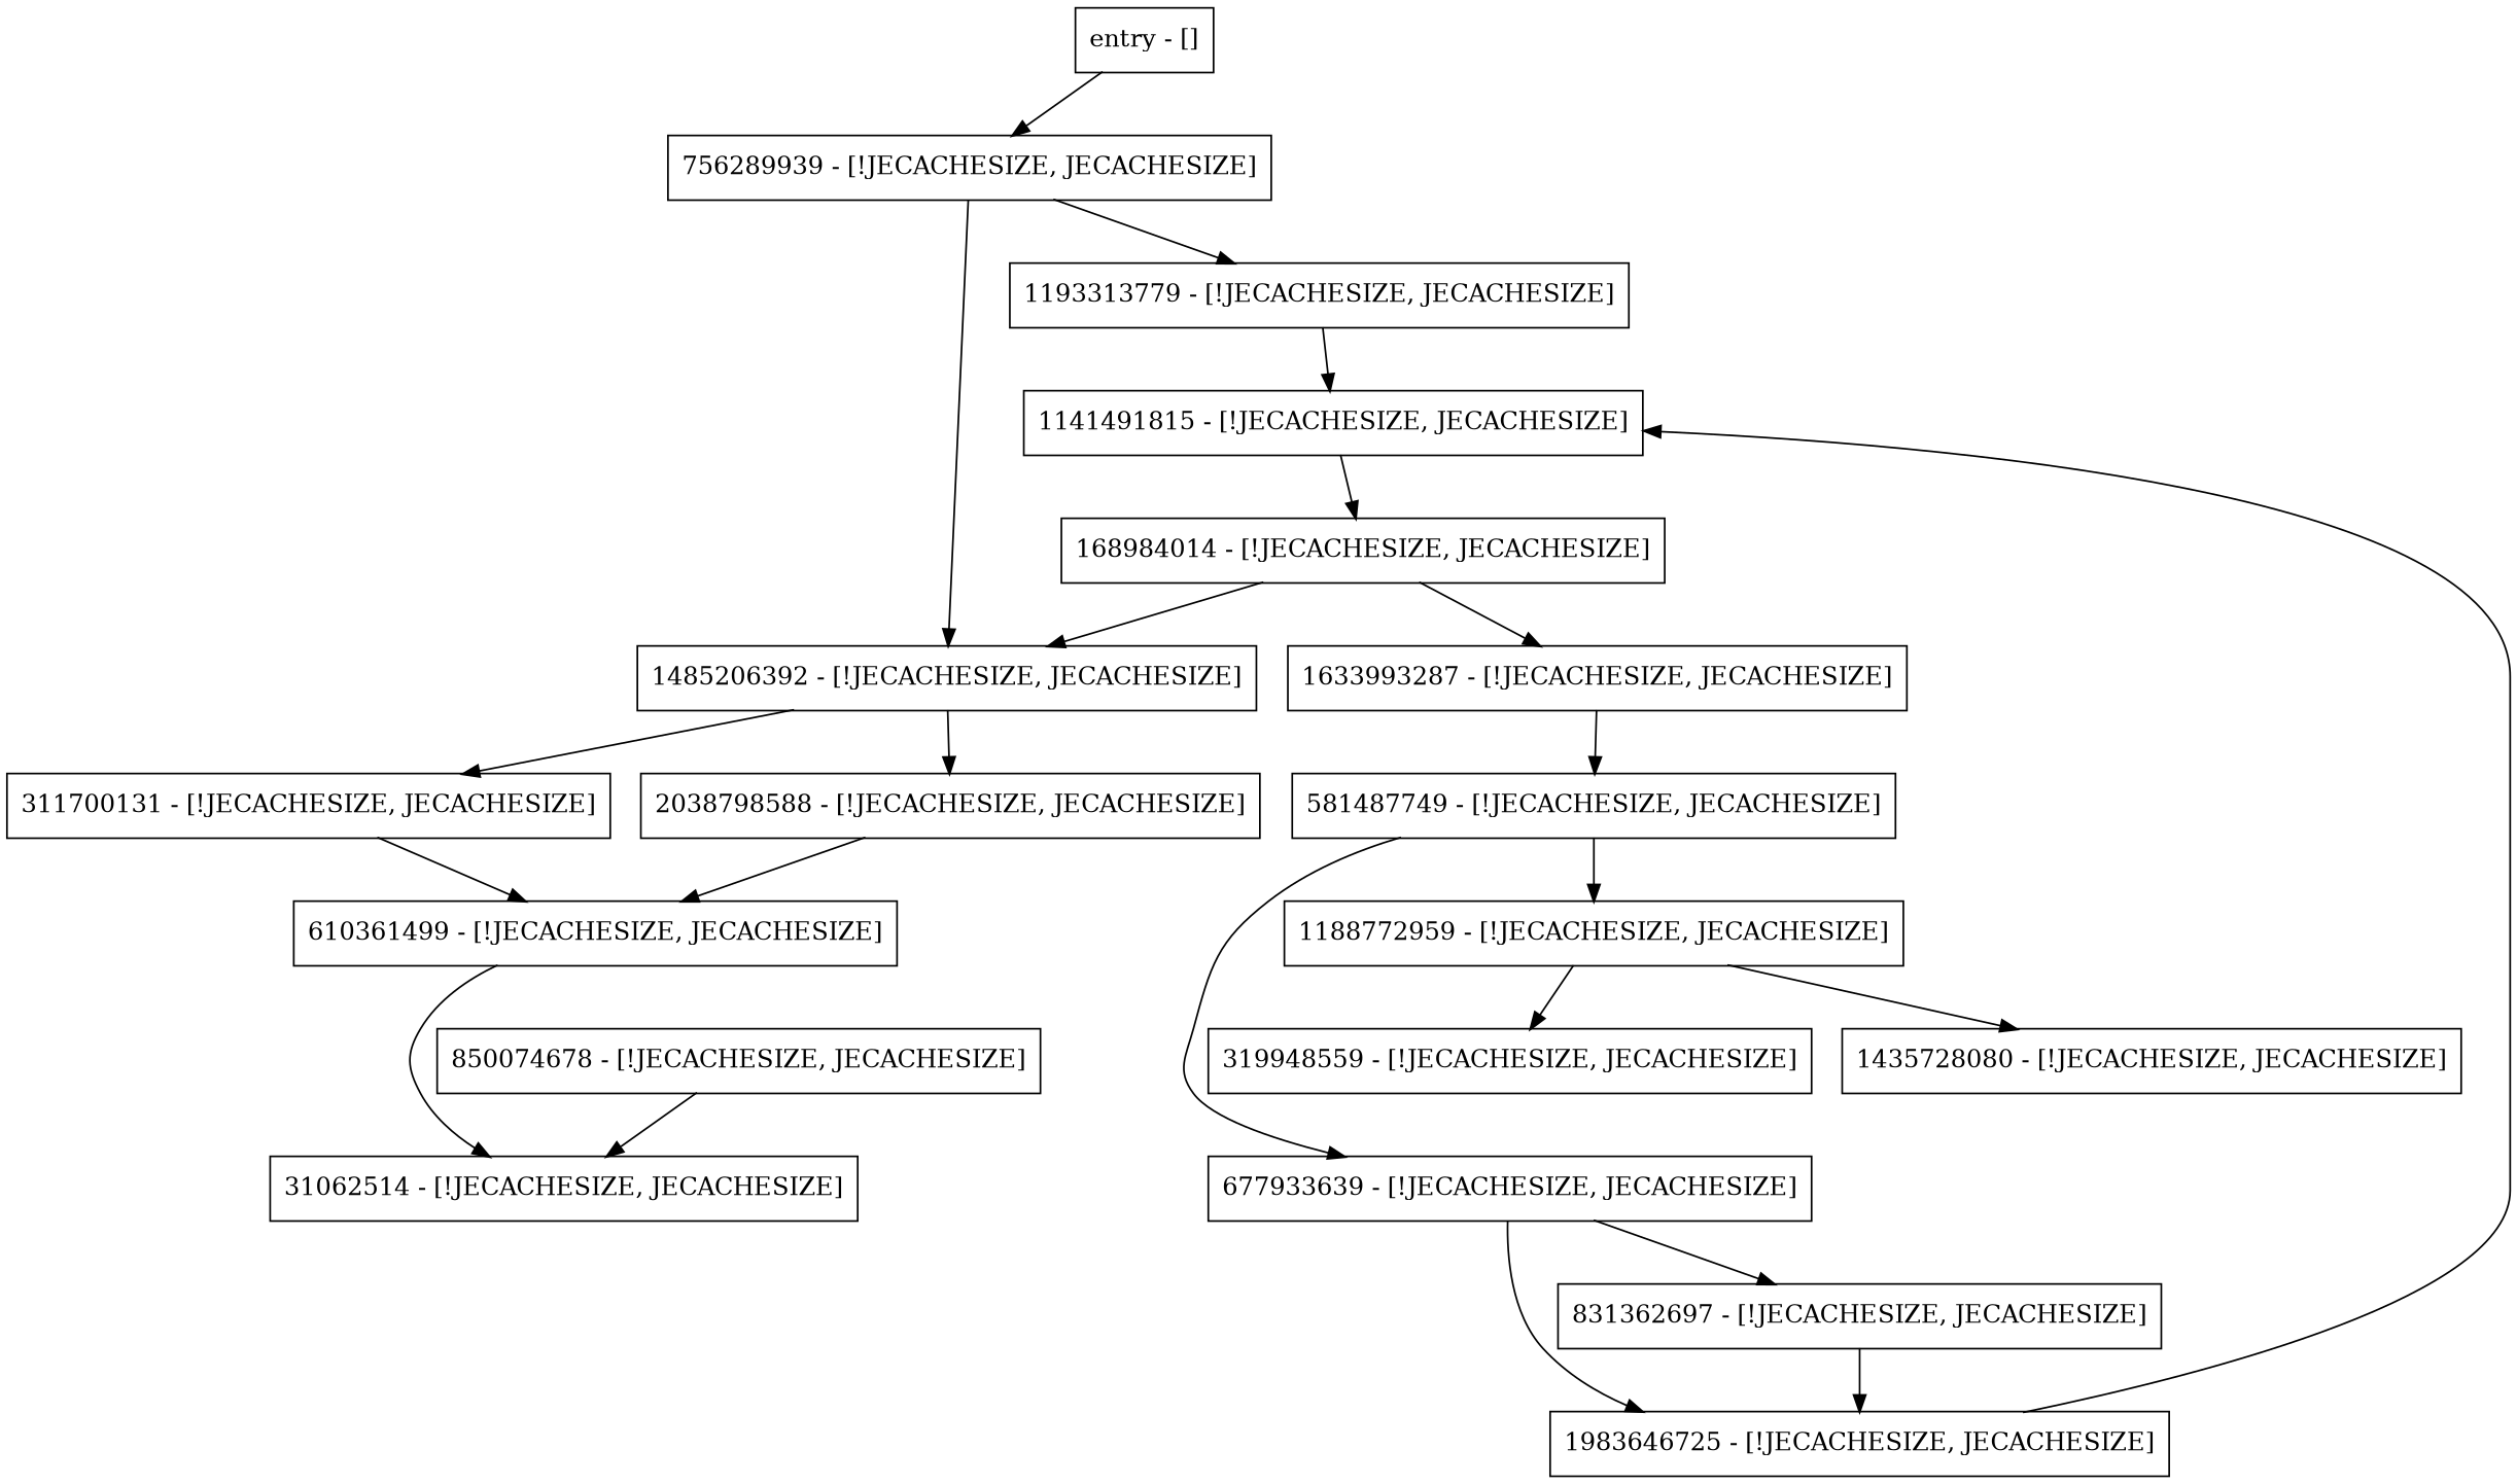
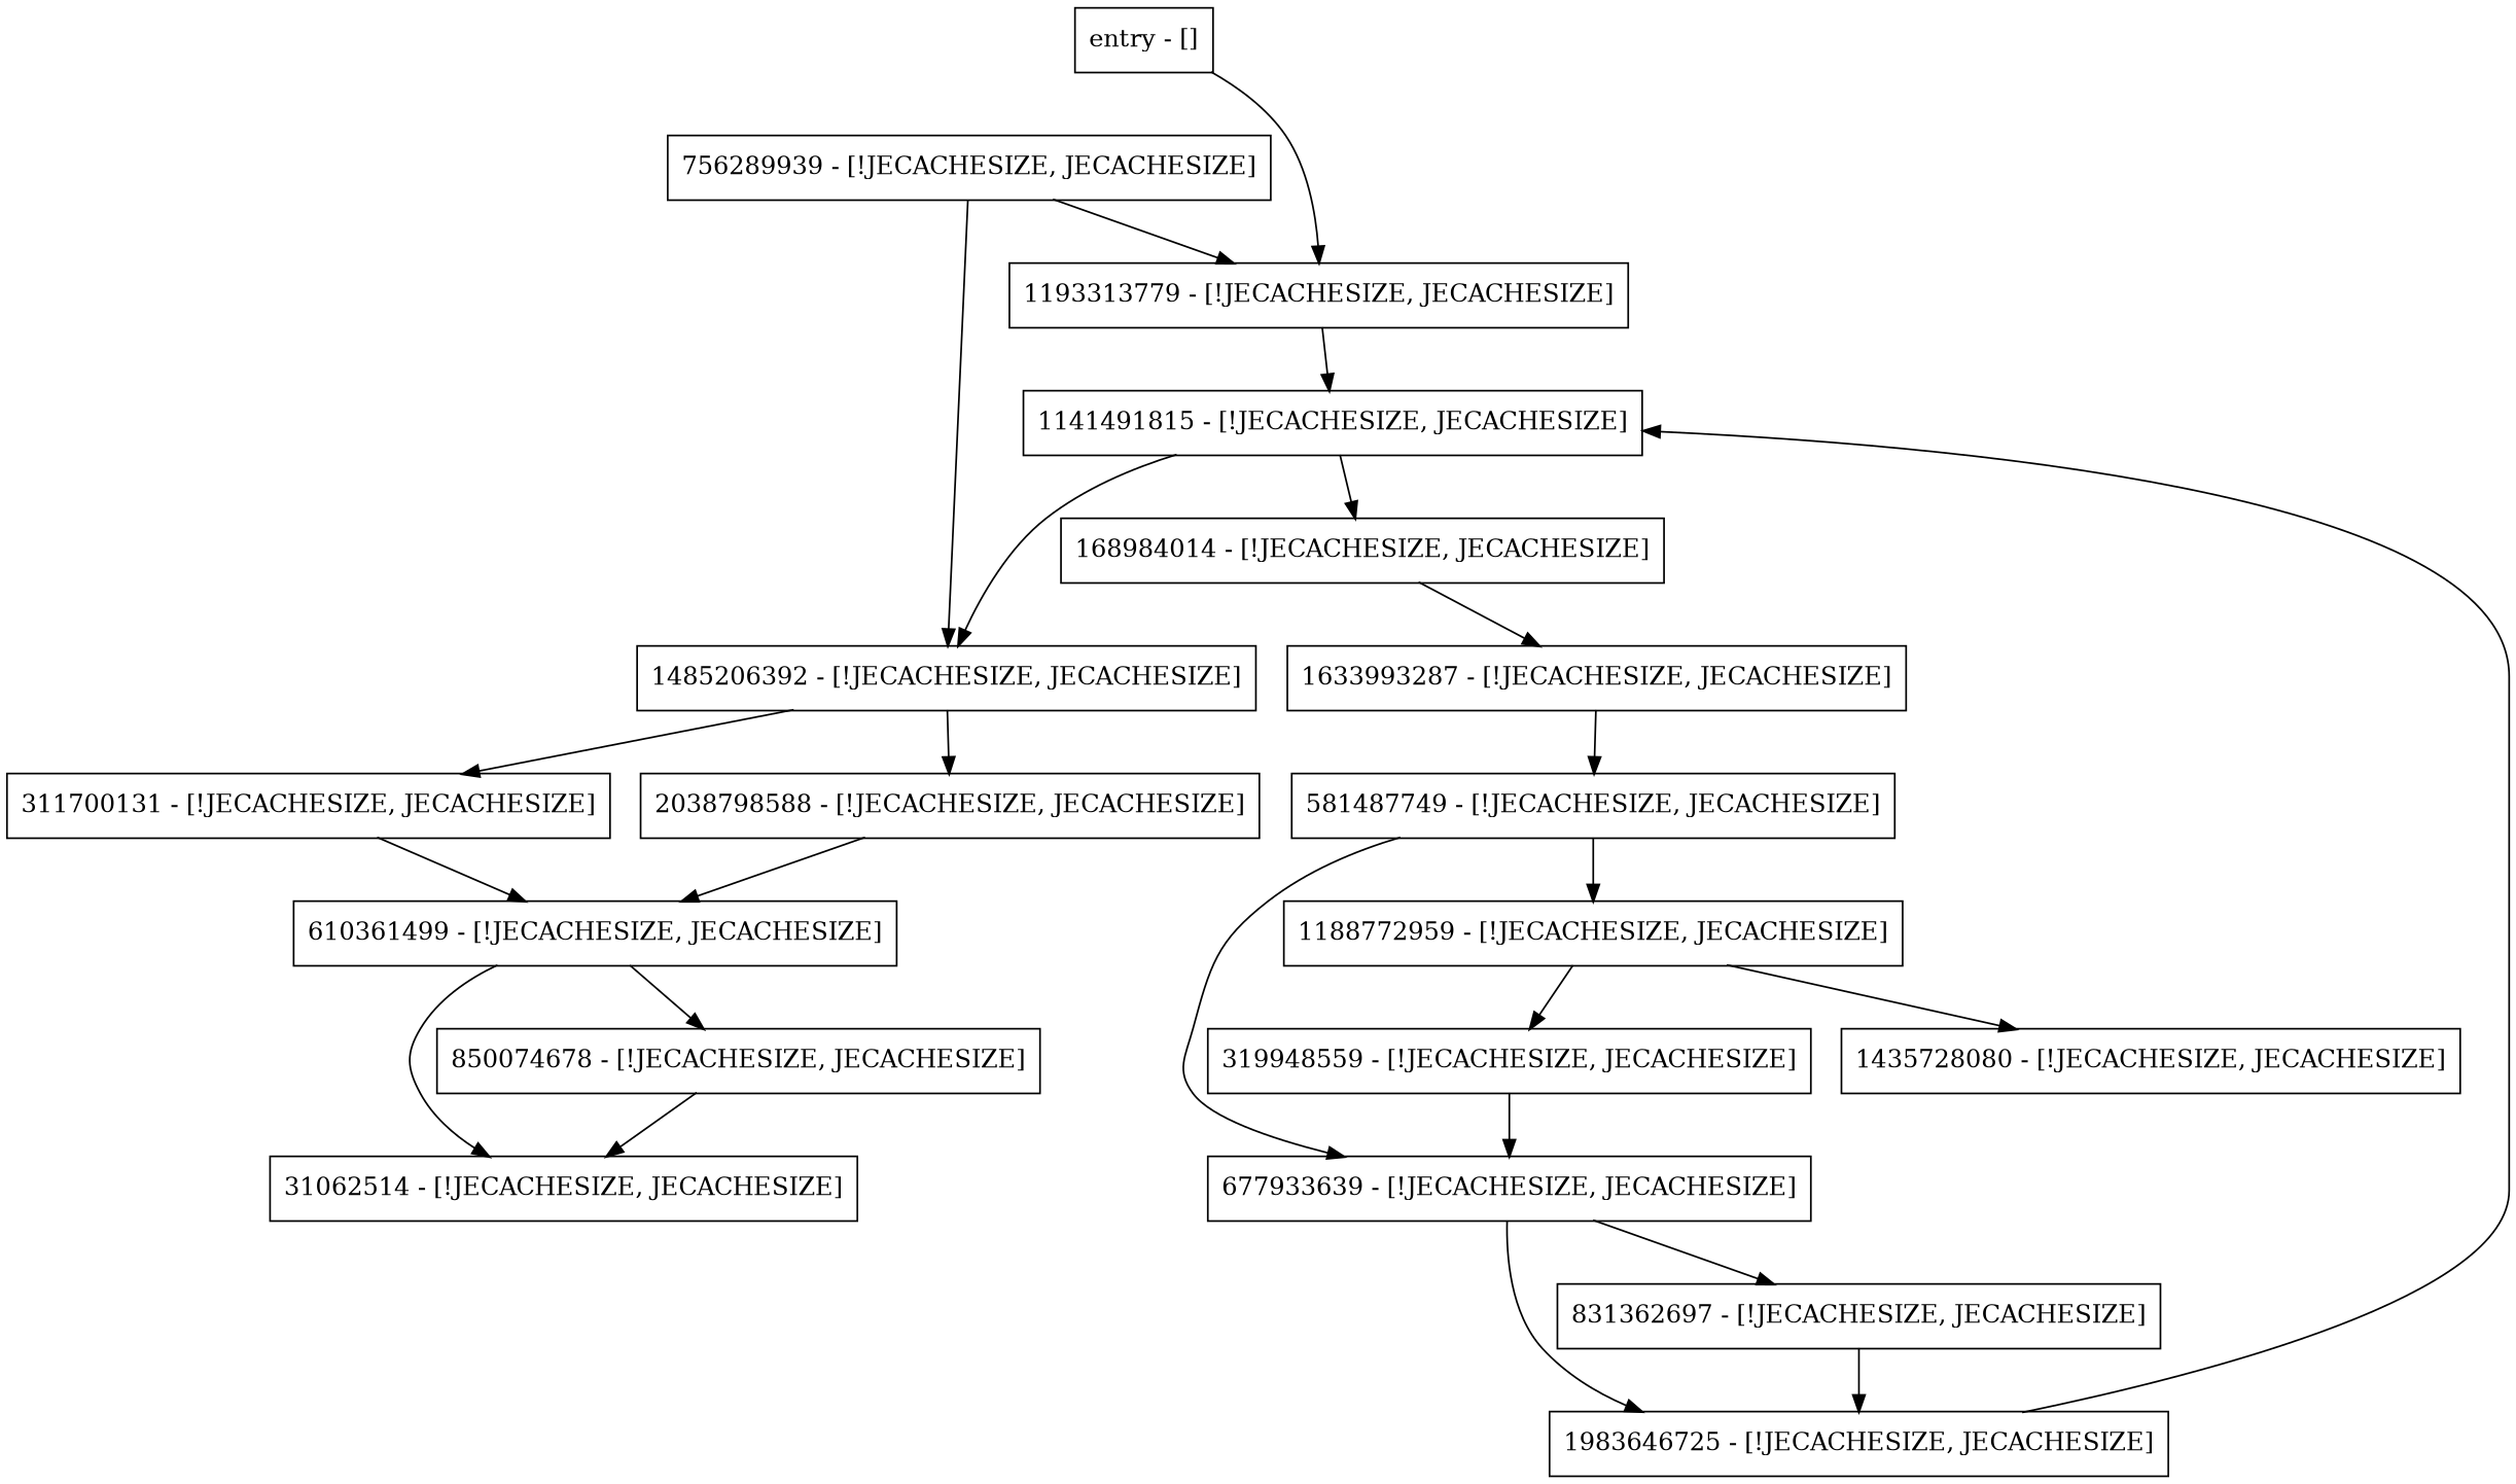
  digraph {
    node [shape=record]
    n1 [label="756289939 - [!JECACHESIZE, JECACHESIZE]"]
    n2 [label="1193313779 - [!JECACHESIZE, JECACHESIZE]"]
    n3 [label="1485206392 - [!JECACHESIZE, JECACHESIZE]"]
    n4 [label="1141491815 - [!JECACHESIZE, JECACHESIZE]"]
    n5 [label="311700131 - [!JECACHESIZE, JECACHESIZE]"]
    n6 [label="2038798588 - [!JECACHESIZE, JECACHESIZE]"]
    n7 [label="1435728080 - [!JECACHESIZE, JECACHESIZE]"]
    n8 [label="581487749 - [!JECACHESIZE, JECACHESIZE]"]
    n9 [label="677933639 - [!JECACHESIZE, JECACHESIZE]"]
    n10 [label="1188772959 - [!JECACHESIZE, JECACHESIZE]"]
    n11 [label="168984014 - [!JECACHESIZE, JECACHESIZE]"]
    n12 [label="1633993287 - [!JECACHESIZE, JECACHESIZE]"]
    n13 [label="1983646725 - [!JECACHESIZE, JECACHESIZE]"]
    n14 [label="610361499 - [!JECACHESIZE, JECACHESIZE]"]
    n15 [label="831362697 - [!JECACHESIZE, JECACHESIZE]"]
    n16 [label="31062514 - [!JECACHESIZE, JECACHESIZE]"]
    n17 [label="850074678 - [!JECACHESIZE, JECACHESIZE]"]
    n18 [label="319948559 - [!JECACHESIZE, JECACHESIZE]"]
    n19 [label="entry - []"]
    n1 -> n2
    n1 -> n3
    n2 -> n4
    n3 -> n5
    n3 -> n6
    n4 -> n11
    n5 -> n14
    n6 -> n14
    n8 -> n9
    n8 -> n10
    n9 -> n13
    n9 -> n15
    n10 -> n7
    n10 -> n18
-   n11 -> n3
+   n4 -> n3
    n11 -> n12
    n12 -> n8
    n13 -> n4
    n14 -> n16
+   n14 -> n17
    n15 -> n13
    n17 -> n16
-   n19 -> n1
+   n18 -> n9
+   n19 -> n2
  }
